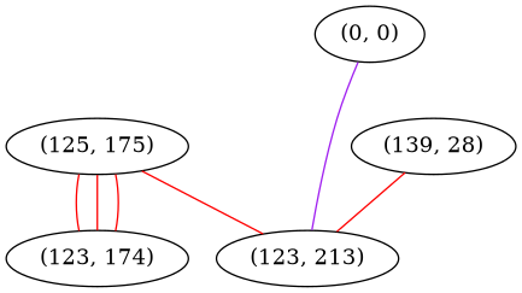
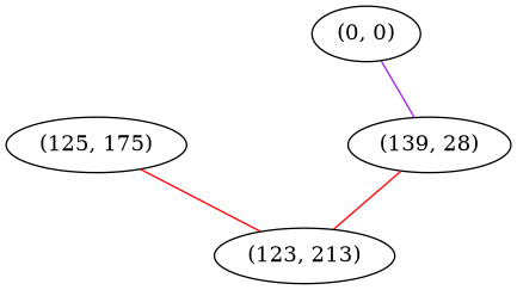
  graph {
    edge [color=red weight=1]
    n1 [label="(125, 175)"]
-   "(123, 174)"
    "(123, 213)"
    "(0, 0)"
    "(139, 28)"
-   n1 -- "(123, 174)"
-   n1 -- "(123, 174)"
-   n1 -- "(123, 174)"
    n1 -- "(123, 213)"
-   "(0, 0)" -- "(123, 213)" [color=purple weight=4]
+   "(0, 0)" -- "(139, 28)" [color=purple weight=4]
    "(139, 28)" -- "(123, 213)"
  }
